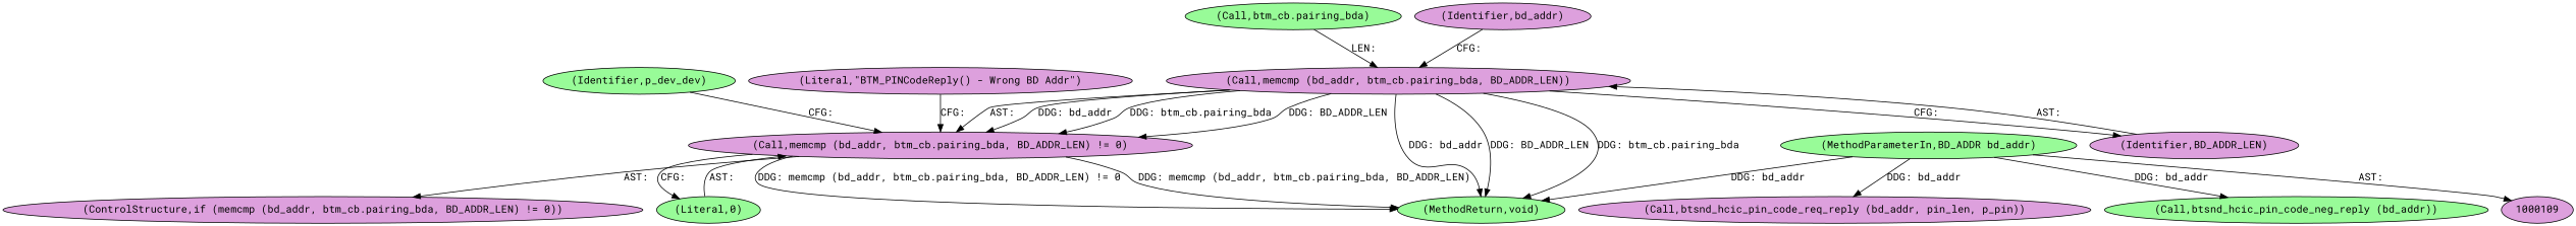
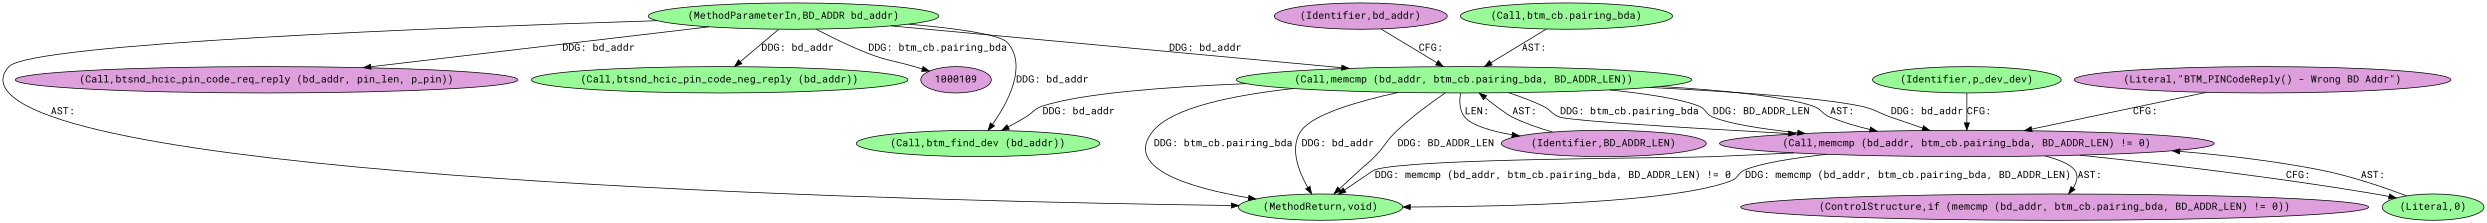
  digraph {
    fontname="Roboto Mono"
    node [fillcolor=palegreen fontname="Roboto Mono" style=filled]
    edge [fontname="Roboto Mono"]
    n1 [fillcolor=plum label="(Call,memcmp (bd_addr, btm_cb.pairing_bda, BD_ADDR_LEN) != 0)"]
    n2 [fillcolor=plum label="(ControlStructure,if (memcmp (bd_addr, btm_cb.pairing_bda, BD_ADDR_LEN) != 0))"]
    n3 [label="(Literal,0)"]
    n4 [label="(MethodReturn,void)"]
-   n5 [fillcolor=plum label="(Call,memcmp (bd_addr, btm_cb.pairing_bda, BD_ADDR_LEN))"]
+   n5 [label="(Call,memcmp (bd_addr, btm_cb.pairing_bda, BD_ADDR_LEN))"]
    n6 [fillcolor=plum label="(Identifier,BD_ADDR_LEN)"]
+   n7 [label="(Call,btm_find_dev (bd_addr))"]
    n8 [label="(MethodParameterIn,BD_ADDR bd_addr)"]
    n9 [fillcolor=plum label="(Call,btsnd_hcic_pin_code_req_reply (bd_addr, pin_len, p_pin))"]
    n10 [label="(Call,btsnd_hcic_pin_code_neg_reply (bd_addr))"]
    1000109 [fillcolor=plum]
    n12 [label="(Identifier,p_dev_dev)"]
    n13 [label="(Call,btm_cb.pairing_bda)"]
    n14 [fillcolor=plum label="(Literal,\"BTM_PINCodeReply() - Wrong BD Addr\")"]
    n15 [fillcolor=plum label="(Identifier,bd_addr)"]
    n1 -> n2 [label="AST: "]
    n1 -> n3 [label="CFG: "]
    n1 -> n4 [label="DDG: memcmp (bd_addr, btm_cb.pairing_bda, BD_ADDR_LEN) != 0"]
    n1 -> n4 [label="DDG: memcmp (bd_addr, btm_cb.pairing_bda, BD_ADDR_LEN)"]
    n3 -> n1 [label="AST: "]
    n5 -> n1 [label="AST: "]
    n5 -> n1 [label="DDG: bd_addr"]
    n5 -> n1 [label="DDG: btm_cb.pairing_bda"]
    n5 -> n1 [label="DDG: BD_ADDR_LEN"]
    n5 -> n4 [label="DDG: bd_addr"]
    n5 -> n4 [label="DDG: BD_ADDR_LEN"]
    n5 -> n4 [label="DDG: btm_cb.pairing_bda"]
-   n5 -> n6 [label="CFG: "]
+   n5 -> n6 [label="LEN: "]
+   n5 -> n7 [label="DDG: bd_addr"]
    n6 -> n5 [label="AST: "]
-   n8 -> n4 [label="DDG: bd_addr"]
+   n8 -> n4 [label="AST: "]
+   n8 -> n5 [label="DDG: bd_addr"]
+   n8 -> n7 [label="DDG: bd_addr"]
    n8 -> n9 [label="DDG: bd_addr"]
    n8 -> n10 [label="DDG: bd_addr"]
-   n8 -> 1000109 [label="AST: "]
+   n8 -> 1000109 [label="DDG: btm_cb.pairing_bda"]
    n12 -> n1 [label="CFG: "]
-   n13 -> n5 [label="LEN: "]
+   n13 -> n5 [label="AST: "]
    n14 -> n1 [label="CFG: "]
    n15 -> n5 [label="CFG: "]
  }
